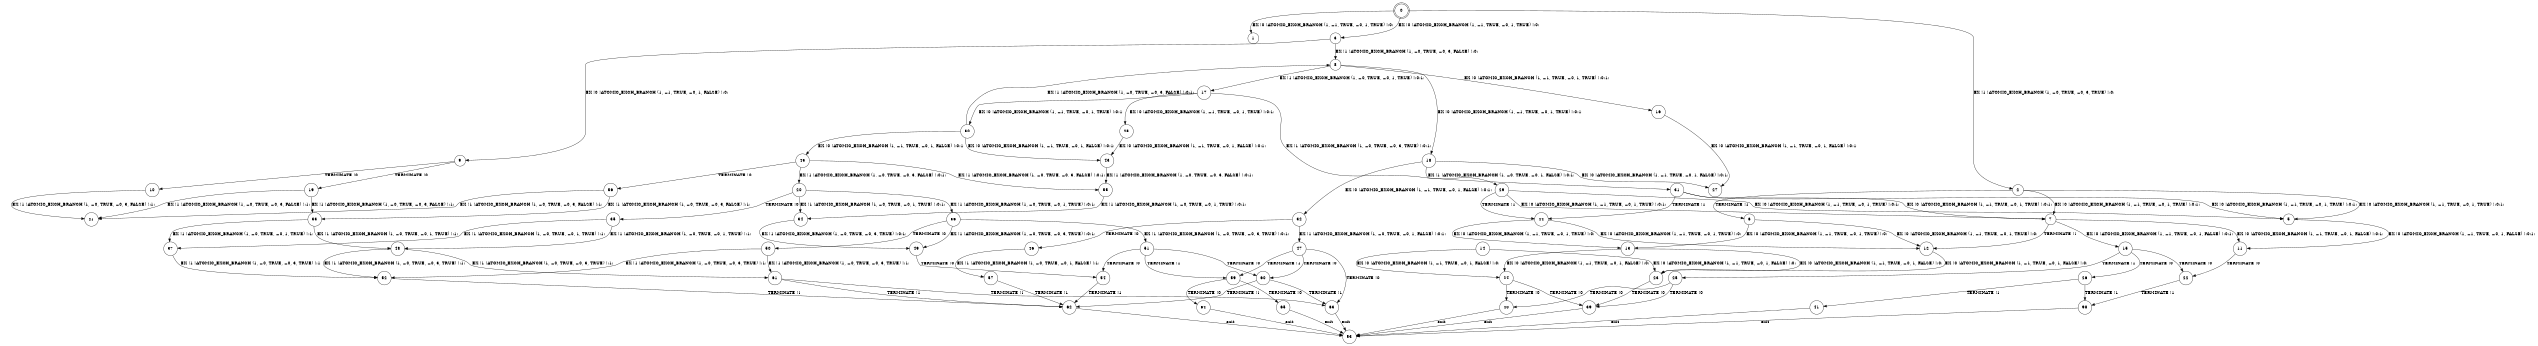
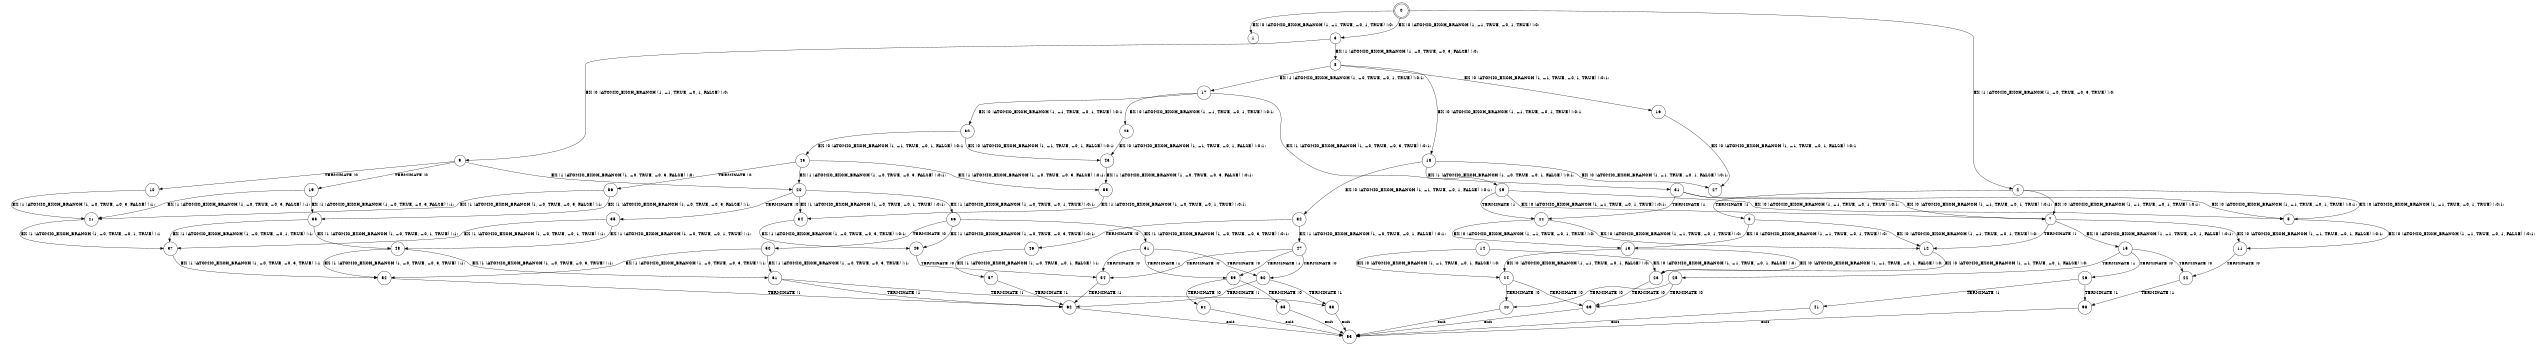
  digraph {
    node [shape=circle]
    0 [peripheries=2]
    1
    2
    3
    5
    6
    7
    8
    9
    11
    12
    13
    15
    16
    17
    18
    10
    19
    20
    21
    22
    23
    24
    14
    25
    26
    27
    28
    29
    30
    31
    32
    33
    34
    35
    36
    37
    n38 [label=98]
    39
    40
    41
    43
    44
    45
    46
    47
    48
    49
    50
    51
    52
    53
    55
    56
    57
    54
    59
    60
    61
    62
    64
    65
    63
    0 -> 1 [label="EX !0 !ATOMIC_EXCH_BRANCH (1, +1, TRUE, +0, 1, TRUE) !:0:"]
    0 -> 2 [label="EX !1 !ATOMIC_EXCH_BRANCH (1, +0, TRUE, +0, 3, TRUE) !:0:"]
    0 -> 3 [label="EX !0 !ATOMIC_EXCH_BRANCH (1, +1, TRUE, +0, 1, TRUE) !:0:"]
    2 -> 5 [label="EX !0 !ATOMIC_EXCH_BRANCH (1, +1, TRUE, +0, 1, TRUE) !:0:1:"]
    2 -> 6 [label="TERMINATE !1"]
    2 -> 7 [label="EX !0 !ATOMIC_EXCH_BRANCH (1, +1, TRUE, +0, 1, TRUE) !:0:1:"]
    3 -> 8 [label="EX !1 !ATOMIC_EXCH_BRANCH (1, +0, TRUE, +0, 3, FALSE) !:0:"]
    3 -> 9 [label="EX !0 !ATOMIC_EXCH_BRANCH (1, +1, TRUE, +0, 1, FALSE) !:0:"]
    5 -> 11 [label="EX !0 !ATOMIC_EXCH_BRANCH (1, +1, TRUE, +0, 1, FALSE) !:0:1:"]
    6 -> 12 [label="EX !0 !ATOMIC_EXCH_BRANCH (1, +1, TRUE, +0, 1, TRUE) !:0:"]
    6 -> 13 [label="EX !0 !ATOMIC_EXCH_BRANCH (1, +1, TRUE, +0, 1, TRUE) !:0:"]
    7 -> 11 [label="EX !0 !ATOMIC_EXCH_BRANCH (1, +1, TRUE, +0, 1, FALSE) !:0:1:"]
    7 -> 12 [label="TERMINATE !1"]
    7 -> 15 [label="EX !0 !ATOMIC_EXCH_BRANCH (1, +1, TRUE, +0, 1, FALSE) !:0:1:"]
    8 -> 16 [label="EX !0 !ATOMIC_EXCH_BRANCH (1, +1, TRUE, +0, 1, TRUE) !:0:1:"]
    8 -> 17 [label="EX !1 !ATOMIC_EXCH_BRANCH (1, +0, TRUE, +0, 1, TRUE) !:0:1:"]
    8 -> 18 [label="EX !0 !ATOMIC_EXCH_BRANCH (1, +1, TRUE, +0, 1, TRUE) !:0:1:"]
    9 -> 10 [label="TERMINATE !0"]
    9 -> 19 [label="TERMINATE !0"]
+   9 -> 20 [label="EX !1 !ATOMIC_EXCH_BRANCH (1, +0, TRUE, +0, 3, FALSE) !:0:"]
    11 -> 22 [label="TERMINATE !0"]
    12 -> 23 [label="EX !0 !ATOMIC_EXCH_BRANCH (1, +1, TRUE, +0, 1, FALSE) !:0:"]
    13 -> 23 [label="EX !0 !ATOMIC_EXCH_BRANCH (1, +1, TRUE, +0, 1, FALSE) !:0:"]
    13 -> 24 [label="EX !0 !ATOMIC_EXCH_BRANCH (1, +1, TRUE, +0, 1, FALSE) !:0:"]
    15 -> 22 [label="TERMINATE !0"]
    15 -> 25 [label="TERMINATE !1"]
    15 -> 26 [label="TERMINATE !0"]
    16 -> 27 [label="EX !0 !ATOMIC_EXCH_BRANCH (1, +1, TRUE, +0, 1, FALSE) !:0:1:"]
    17 -> 28 [label="EX !0 !ATOMIC_EXCH_BRANCH (1, +1, TRUE, +0, 1, TRUE) !:0:1:"]
    17 -> 29 [label="EX !1 !ATOMIC_EXCH_BRANCH (1, +0, TRUE, +0, 3, TRUE) !:0:1:"]
    17 -> 30 [label="EX !0 !ATOMIC_EXCH_BRANCH (1, +1, TRUE, +0, 1, TRUE) !:0:1:"]
    18 -> 27 [label="EX !0 !ATOMIC_EXCH_BRANCH (1, +1, TRUE, +0, 1, FALSE) !:0:1:"]
    18 -> 31 [label="EX !1 !ATOMIC_EXCH_BRANCH (1, +0, TRUE, +0, 1, FALSE) !:0:1:"]
    18 -> 32 [label="EX !0 !ATOMIC_EXCH_BRANCH (1, +1, TRUE, +0, 1, FALSE) !:0:1:"]
    10 -> 21 [label="EX !1 !ATOMIC_EXCH_BRANCH (1, +0, TRUE, +0, 3, FALSE) !:1:"]
    19 -> 21 [label="EX !1 !ATOMIC_EXCH_BRANCH (1, +0, TRUE, +0, 3, FALSE) !:1:"]
    19 -> 33 [label="EX !1 !ATOMIC_EXCH_BRANCH (1, +0, TRUE, +0, 3, FALSE) !:1:"]
    20 -> 34 [label="EX !1 !ATOMIC_EXCH_BRANCH (1, +0, TRUE, +0, 1, TRUE) !:0:1:"]
    20 -> 35 [label="TERMINATE !0"]
    20 -> 36 [label="EX !1 !ATOMIC_EXCH_BRANCH (1, +0, TRUE, +0, 1, TRUE) !:0:1:"]
+   21 -> 37 [label="EX !1 !ATOMIC_EXCH_BRANCH (1, +0, TRUE, +0, 1, TRUE) !:1:"]
    22 -> n38 [label="TERMINATE !1"]
    23 -> 39 [label="TERMINATE !0"]
    24 -> 39 [label="TERMINATE !0"]
    24 -> 40 [label="TERMINATE !0"]
    14 -> 23 [label="EX !0 !ATOMIC_EXCH_BRANCH (1, +1, TRUE, +0, 1, FALSE) !:0:"]
    14 -> 24 [label="EX !0 !ATOMIC_EXCH_BRANCH (1, +1, TRUE, +0, 1, FALSE) !:0:"]
    25 -> 39 [label="TERMINATE !0"]
    25 -> 40 [label="TERMINATE !0"]
    26 -> n38 [label="TERMINATE !1"]
    26 -> 41 [label="TERMINATE !1"]
    28 -> 43 [label="EX !0 !ATOMIC_EXCH_BRANCH (1, +1, TRUE, +0, 1, FALSE) !:0:1:"]
    29 -> 5 [label="EX !0 !ATOMIC_EXCH_BRANCH (1, +1, TRUE, +0, 1, TRUE) !:0:1:"]
    29 -> 7 [label="EX !0 !ATOMIC_EXCH_BRANCH (1, +1, TRUE, +0, 1, TRUE) !:0:1:"]
    29 -> 44 [label="TERMINATE !1"]
-   30 -> 8 [label="EX !1 !ATOMIC_EXCH_BRANCH (1, +0, TRUE, +0, 3, FALSE) !:0:1:"]
    30 -> 43 [label="EX !0 !ATOMIC_EXCH_BRANCH (1, +1, TRUE, +0, 1, FALSE) !:0:1:"]
    30 -> 45 [label="EX !0 !ATOMIC_EXCH_BRANCH (1, +1, TRUE, +0, 1, FALSE) !:0:1:"]
    31 -> 5 [label="EX !0 !ATOMIC_EXCH_BRANCH (1, +1, TRUE, +0, 1, TRUE) !:0:1:"]
    31 -> 7 [label="EX !0 !ATOMIC_EXCH_BRANCH (1, +1, TRUE, +0, 1, TRUE) !:0:1:"]
    31 -> 44 [label="TERMINATE !1"]
    32 -> 46 [label="TERMINATE !0"]
    32 -> 47 [label="EX !1 !ATOMIC_EXCH_BRANCH (1, +0, TRUE, +0, 1, FALSE) !:0:1:"]
    33 -> 37 [label="EX !1 !ATOMIC_EXCH_BRANCH (1, +0, TRUE, +0, 1, TRUE) !:1:"]
    33 -> 48 [label="EX !1 !ATOMIC_EXCH_BRANCH (1, +0, TRUE, +0, 1, TRUE) !:1:"]
    34 -> 49 [label="EX !1 !ATOMIC_EXCH_BRANCH (1, +0, TRUE, +0, 3, TRUE) !:0:1:"]
    35 -> 37 [label="EX !1 !ATOMIC_EXCH_BRANCH (1, +0, TRUE, +0, 1, TRUE) !:1:"]
    35 -> 48 [label="EX !1 !ATOMIC_EXCH_BRANCH (1, +0, TRUE, +0, 1, TRUE) !:1:"]
    36 -> 49 [label="EX !1 !ATOMIC_EXCH_BRANCH (1, +0, TRUE, +0, 3, TRUE) !:0:1:"]
    36 -> 50 [label="TERMINATE !0"]
    36 -> 51 [label="EX !1 !ATOMIC_EXCH_BRANCH (1, +0, TRUE, +0, 3, TRUE) !:0:1:"]
    37 -> 52 [label="EX !1 !ATOMIC_EXCH_BRANCH (1, +0, TRUE, +0, 3, TRUE) !:1:"]
    n38 -> 53 [label=exit]
    39 -> 53 [label=exit]
    40 -> 53 [label=exit]
    41 -> 53 [label=exit]
    43 -> 55 [label="EX !1 !ATOMIC_EXCH_BRANCH (1, +0, TRUE, +0, 3, FALSE) !:0:1:"]
    44 -> 12 [label="EX !0 !ATOMIC_EXCH_BRANCH (1, +1, TRUE, +0, 1, TRUE) !:0:"]
    44 -> 13 [label="EX !0 !ATOMIC_EXCH_BRANCH (1, +1, TRUE, +0, 1, TRUE) !:0:"]
    45 -> 20 [label="EX !1 !ATOMIC_EXCH_BRANCH (1, +0, TRUE, +0, 3, FALSE) !:0:1:"]
    45 -> 55 [label="EX !1 !ATOMIC_EXCH_BRANCH (1, +0, TRUE, +0, 3, FALSE) !:0:1:"]
    45 -> 56 [label="TERMINATE !0"]
    46 -> 57 [label="EX !1 !ATOMIC_EXCH_BRANCH (1, +0, TRUE, +0, 1, FALSE) !:1:"]
-   47 -> 63 [label="TERMINATE !0"]
+   47 -> 54 [label="TERMINATE !0"]
    47 -> 59 [label="TERMINATE !1"]
    47 -> 60 [label="TERMINATE !0"]
    48 -> 52 [label="EX !1 !ATOMIC_EXCH_BRANCH (1, +0, TRUE, +0, 3, TRUE) !:1:"]
    48 -> 61 [label="EX !1 !ATOMIC_EXCH_BRANCH (1, +0, TRUE, +0, 3, TRUE) !:1:"]
    49 -> 54 [label="TERMINATE !0"]
    50 -> 52 [label="EX !1 !ATOMIC_EXCH_BRANCH (1, +0, TRUE, +0, 3, TRUE) !:1:"]
    50 -> 61 [label="EX !1 !ATOMIC_EXCH_BRANCH (1, +0, TRUE, +0, 3, TRUE) !:1:"]
    51 -> 54 [label="TERMINATE !0"]
    51 -> 59 [label="TERMINATE !1"]
    51 -> 60 [label="TERMINATE !0"]
    52 -> 62 [label="TERMINATE !1"]
    55 -> 34 [label="EX !1 !ATOMIC_EXCH_BRANCH (1, +0, TRUE, +0, 1, TRUE) !:0:1:"]
    56 -> 21 [label="EX !1 !ATOMIC_EXCH_BRANCH (1, +0, TRUE, +0, 3, FALSE) !:1:"]
    56 -> 33 [label="EX !1 !ATOMIC_EXCH_BRANCH (1, +0, TRUE, +0, 3, FALSE) !:1:"]
    57 -> 62 [label="TERMINATE !1"]
    54 -> 62 [label="TERMINATE !1"]
    59 -> 64 [label="TERMINATE !0"]
    59 -> 65 [label="TERMINATE !0"]
    60 -> 62 [label="TERMINATE !1"]
    60 -> 63 [label="TERMINATE !1"]
    61 -> 62 [label="TERMINATE !1"]
    61 -> 63 [label="TERMINATE !1"]
    62 -> 53 [label=exit]
    64 -> 53 [label=exit]
    65 -> 53 [label=exit]
    63 -> 53 [label=exit]
  }
